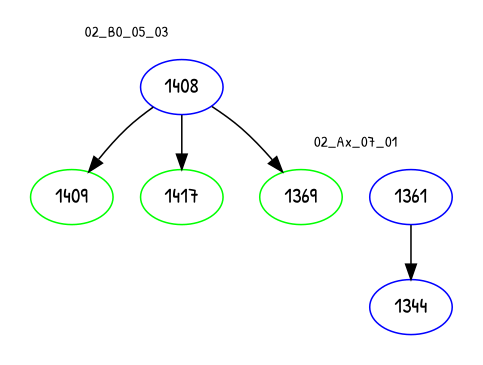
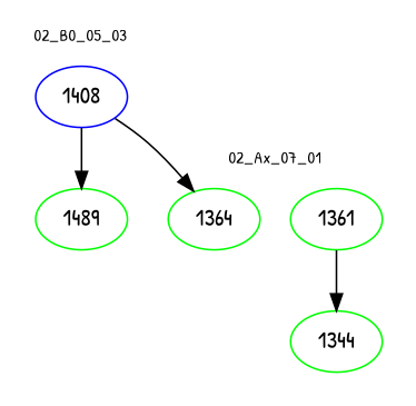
  digraph {
    fontname="Patrick Hand"
    node [color=green fontname="Patrick Hand"]
    edge [color=black fontname="Patrick Hand"]
-   n1 [color=blue label=1361]
-   n2 [color=blue label=1344]
-   n3 [label=1369]
+   n1 [label=1361]
+   n2 [label=1344]
+   n3 [label=1364]
    n4 [color=blue label=1408]
-   n5 [label=1409]
-   n6 [label=1417]
+   n5 [label=1489]
    subgraph cluster_1 {
      color=white
      fontsize=10
      label="02_Ax_07_01"
      n1
      n2
      n3
    }
    subgraph cluster_2 {
      color=white
      fontsize=10
      label="02_B0_05_03"
      n4
      n5
-     n6
    }
    n1 -> n2
    n4 -> n3
    n4 -> n5
-   n4 -> n6
  }
